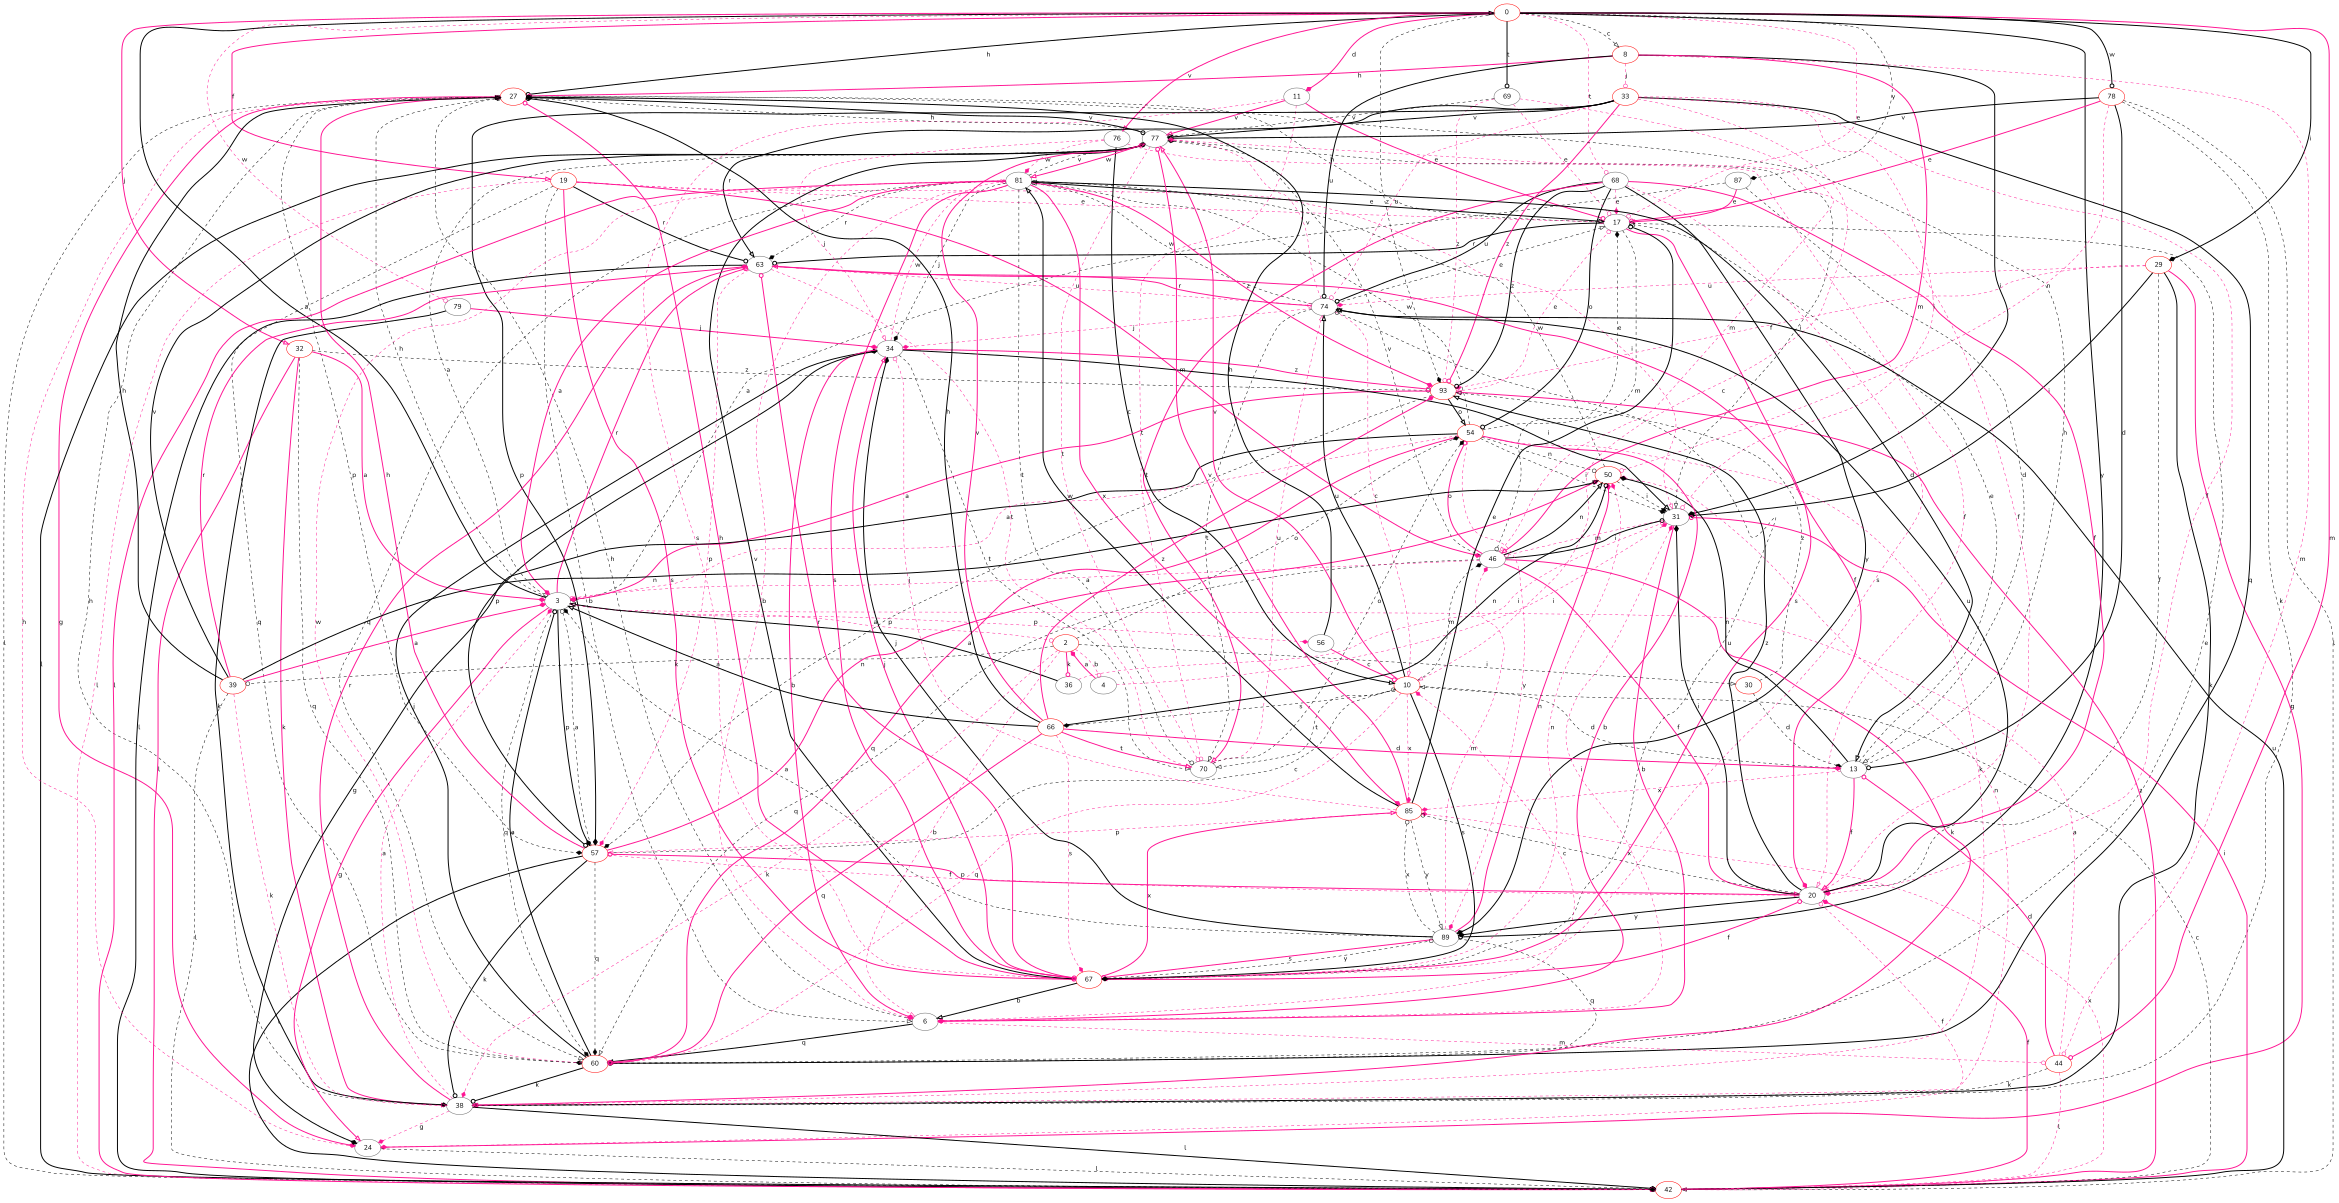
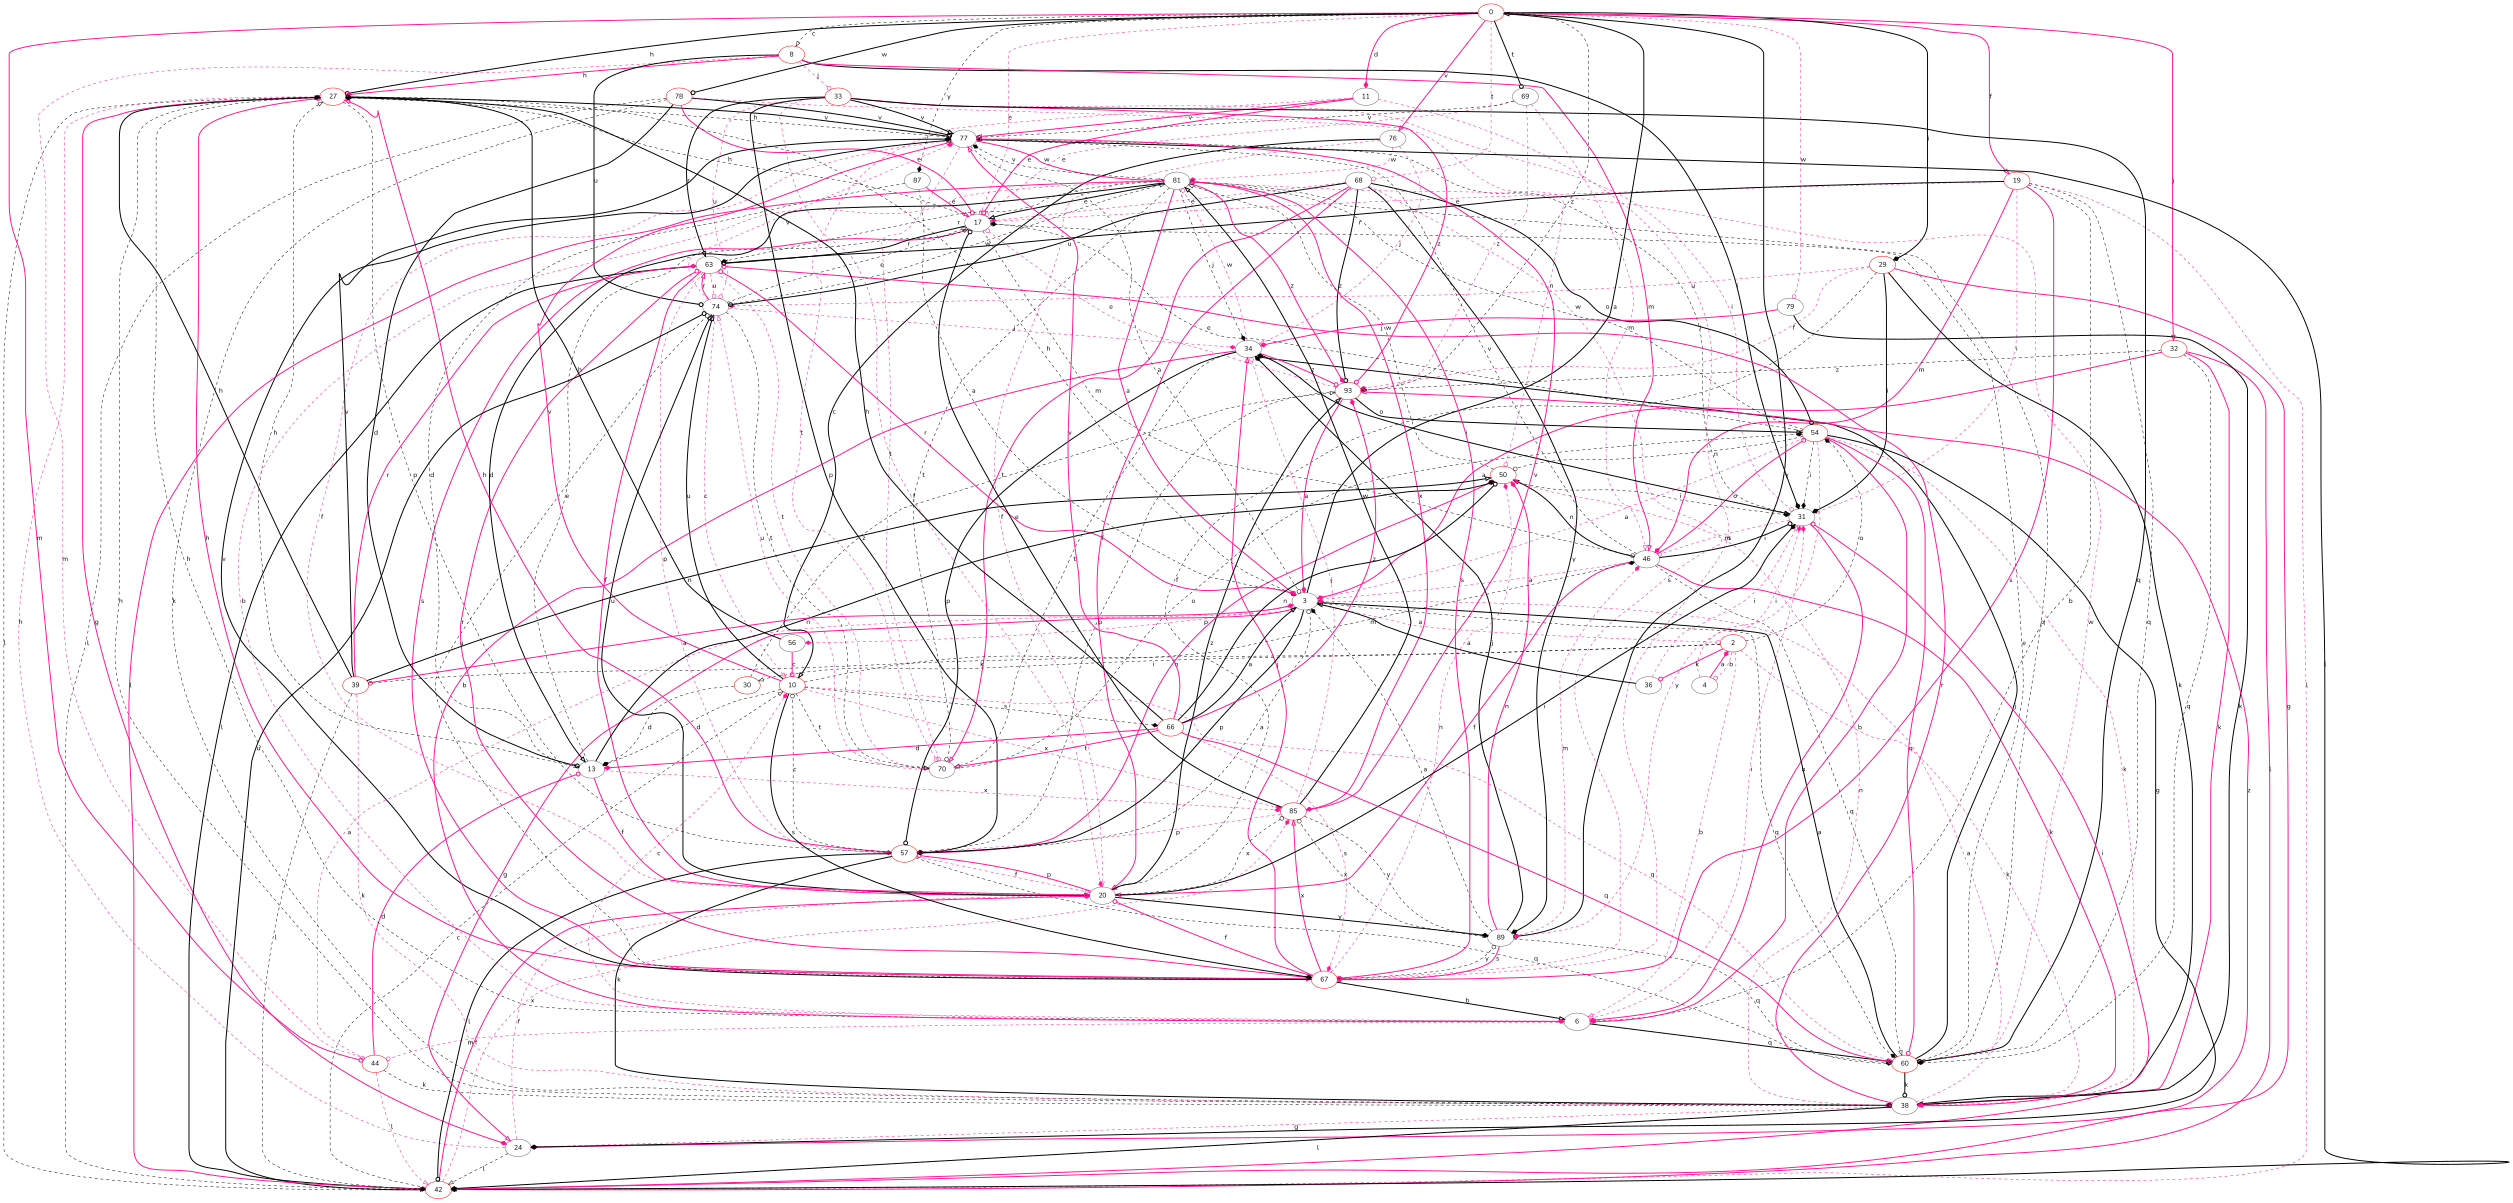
  strict digraph {
    fontname=Nunito
    node [color=gray40 fontname=Nunito]
    edge [arrowhead=diamond color=deeppink fontname=Nunito style=dashed]
    0 [color=red]
    8 [color=red]
    11
    17
    19 [color=red]
    27 [color=red]
    29 [color=red]
    32 [color=red]
    44 [color=red]
    68
    69
    76
    78 [color=red]
    79
    87
    89
    93 [color=red]
    31
    33 [color=red]
    46
    74
    67 [color=red]
    70
    77
    63
    6
    60 [color=red]
    42 [color=red]
    24
    57 [color=red]
    38
    20
    3
    13
    54 [color=red]
    10 [color=red]
    34
    81
    50 [color=red]
    85 [color=red]
    2 [color=red]
    4
    30 [color=red]
    n44 [color=red label=39]
    36
    56
    66 [color=red]
    0 -> 8 [arrowhead=onormal color=black label=c]
    0 -> 11 [label=d style=bold]
    0 -> 17 [arrowhead=odot label=e]
    0 -> 19 [arrowhead=onormal label=f style=bold]
    0 -> 27 [arrowhead=odot color=black label=h style=bold]
    0 -> 29 [color=black label=i style=bold]
    0 -> 32 [arrowhead=onormal label=j style=bold]
    0 -> 44 [arrowhead=odot label=m style=bold]
    0 -> 68 [arrowhead=odot label=t]
    0 -> 69 [arrowhead=odot color=black label=t style=bold]
    0 -> 76 [arrowhead=onormal label=v style=bold]
    0 -> 78 [arrowhead=odot color=black label=w style=bold]
    0 -> 79 [arrowhead=odot label=w]
    0 -> 87 [color=black label=y]
    0 -> 89 [arrowhead=odot color=black label=y style=bold]
    0 -> 93 [color=black label=z]
    8 -> 27 [label=h style=bold]
    8 -> 44 [arrowhead=odot label=m]
    8 -> 31 [color=black label=i style=bold]
    8 -> 33 [arrowhead=odot label=j]
    8 -> 46 [arrowhead=onormal label=m style=bold]
    8 -> 74 [arrowhead=odot color=black label=u style=bold]
    11 -> 17 [arrowhead=odot label=e style=bold]
    11 -> 67 [label=s]
    11 -> 70 [arrowhead=odot label=t]
    11 -> 77 [arrowhead=onormal label=v style=bold]
    17 -> 27 [arrowhead=odot color=black label=h]
    17 -> 46 [arrowhead=odot color=black label=m]
    17 -> 67 [arrowhead=onormal label=s style=bold]
    17 -> 63 [arrowhead=odot color=black label=r style=bold]
    19 -> 17 [arrowhead=odot label=e]
    19 -> 31 [arrowhead=onormal label=i]
    19 -> 46 [label=m style=bold]
    19 -> 67 [arrowhead=odot label=s style=bold]
    19 -> 63 [arrowhead=odot color=black label=r style=bold]
    19 -> 6 [arrowhead=onormal color=black label=b]
    19 -> 60 [arrowhead=odot color=black label=q]
    19 -> 42 [arrowhead=odot label=l]
    27 -> 77 [arrowhead=odot color=black label=v style=bold]
    27 -> 42 [arrowhead=onormal color=black label=l]
    27 -> 24 [label=g style=bold]
    27 -> 57 [color=black label=p]
    29 -> 93 [label=f]
    29 -> 31 [color=black label=i style=bold]
    29 -> 74 [label=u]
    29 -> 24 [label=g style=bold]
    29 -> 38 [arrowhead=onormal color=black label=k style=bold]
    29 -> 20 [arrowhead=onormal color=black label=f]
    32 -> 93 [arrowhead=odot color=black label=z]
    32 -> 60 [color=black label=q]
    32 -> 42 [arrowhead=onormal label=l style=bold]
    32 -> 38 [arrowhead=onormal label=k style=bold]
    32 -> 3 [label=a style=bold]
    44 -> 42 [arrowhead=onormal label=l]
    44 -> 38 [color=black label=k]
    44 -> 3 [arrowhead=onormal label=a]
    44 -> 13 [arrowhead=odot label=d style=bold]
    68 -> 17 [label=e]
    68 -> 89 [color=black label=y style=bold]
    68 -> 93 [arrowhead=odot color=black label=z style=bold]
    68 -> 74 [arrowhead=odot color=black label=u style=bold]
    68 -> 67 [label=s]
    68 -> 70 [arrowhead=onormal label=t style=bold]
    68 -> 20 [arrowhead=onormal label=f style=bold]
    68 -> 54 [arrowhead=odot color=black label=o style=bold]
    69 -> 17 [arrowhead=odot label=e]
    69 -> 93 [arrowhead=odot label=z]
    69 -> 46 [arrowhead=onormal label=m]
    69 -> 77 [arrowhead=odot color=black label=v]
    76 -> 20 [arrowhead=onormal label=f]
    76 -> 10 [arrowhead=onormal color=black label=c style=bold]
    76 -> 34 [arrowhead=onormal label=j]
    76 -> 81 [label=w]
    78 -> 17 [arrowhead=odot label=e style=bold]
    78 -> 77 [arrowhead=odot color=black label=v style=bold]
    78 -> 42 [arrowhead=onormal color=black label=l]
    78 -> 38 [arrowhead=onormal color=black label=k]
    78 -> 13 [arrowhead=odot color=black label=d style=bold]
    78 -> 50 [arrowhead=odot label=n]
    79 -> 38 [color=black label=k style=bold]
    79 -> 34 [label=j style=bold]
    87 -> 17 [arrowhead=onormal label=e style=bold]
    87 -> 3 [color=black label=a]
    87 -> 13 [arrowhead=onormal color=black label=d]
    89 -> 46 [label=m]
    89 -> 67 [arrowhead=odot label=s style=bold]
    89 -> 60 [color=black label=q]
    89 -> 3 [color=black label=a]
    89 -> 34 [color=black label=j style=bold]
    89 -> 50 [label=n style=bold]
    89 -> 85 [arrowhead=odot color=black label=x]
    93 -> 17 [arrowhead=odot label=e]
    93 -> 57 [color=black label=p]
    93 -> 3 [label=a style=bold]
    93 -> 54 [arrowhead=onormal color=black label=o style=bold]
    31 -> 46 [arrowhead=odot label=m]
    31 -> 6 [label=b style=bold]
    33 -> 93 [arrowhead=odot label=z style=bold]
    33 -> 31 [arrowhead=odot label=i]
    33 -> 74 [arrowhead=odot label=u]
    33 -> 77 [arrowhead=onormal color=black label=v style=bold]
    33 -> 63 [arrowhead=onormal color=black label=r style=bold]
    33 -> 60 [arrowhead=odot color=black label=q style=bold]
    33 -> 57 [color=black label=p style=bold]
    33 -> 20 [label=f]
-   33 -> 10 [arrowhead=onormal label=c]
    46 -> 31 [arrowhead=odot color=black label=i style=bold]
    46 -> 77 [color=black label=v]
    46 -> 60 [arrowhead=onormal color=black label=q]
    46 -> 38 [arrowhead=onormal label=k style=bold]
    46 -> 20 [arrowhead=onormal label=f style=bold]
    46 -> 3 [arrowhead=odot label=a]
    46 -> 54 [arrowhead=odot label=o style=bold]
    46 -> 50 [arrowhead=onormal color=black label=n style=bold]
    74 -> 17 [arrowhead=onormal color=black label=e]
    74 -> 70 [arrowhead=onormal color=black label=t]
    74 -> 77 [label=v]
    74 -> 63 [arrowhead=onormal label=r style=bold]
    74 -> 10 [arrowhead=onormal label=c]
    74 -> 34 [label=j]
    74 -> 81 [arrowhead=onormal color=black label=w]
    67 -> 27 [arrowhead=odot label=h style=bold]
    67 -> 89 [arrowhead=odot color=black label=y]
    67 -> 74 [arrowhead=odot color=black label=u]
    67 -> 77 [arrowhead=odot color=black label=v style=bold]
    67 -> 63 [arrowhead=odot label=r style=bold]
    67 -> 6 [arrowhead=onormal color=black label=b style=bold]
    67 -> 20 [arrowhead=odot label=f style=bold]
    67 -> 34 [arrowhead=onormal label=j style=bold]
    67 -> 50 [label=n]
    67 -> 85 [arrowhead=onormal label=x style=bold]
    70 -> 74 [arrowhead=onormal label=u]
    70 -> 54 [color=black label=o]
    77 -> 27 [color=black label=h]
    77 -> 31 [arrowhead=onormal color=black label=i]
    77 -> 70 [arrowhead=odot label=t]
    77 -> 42 [color=black label=l style=bold]
    77 -> 20 [arrowhead=onormal label=f]
    77 -> 3 [arrowhead=odot color=black label=a]
    77 -> 81 [arrowhead=onormal label=w style=bold]
    63 -> 74 [arrowhead=odot label=u]
    63 -> 70 [arrowhead=onormal label=t]
    63 -> 42 [color=black label=l style=bold]
    63 -> 57 [label=p]
    63 -> 20 [label=f style=bold]
    6 -> 27 [color=black label=h]
    6 -> 44 [arrowhead=odot label=m]
    6 -> 31 [label=i]
    6 -> 60 [arrowhead=onormal color=black label=q style=bold]
    6 -> 10 [label=c]
    60 -> 17 [arrowhead=odot color=black label=e]
    60 -> 38 [arrowhead=odot color=black label=k style=bold]
    60 -> 3 [arrowhead=odot color=black label=a style=bold]
    60 -> 34 [color=black label=j style=bold]
    60 -> 81 [arrowhead=onormal label=w]
    42 -> 93 [arrowhead=onormal label=z style=bold]
    42 -> 31 [arrowhead=odot label=i style=bold]
    42 -> 74 [arrowhead=odot color=black label=u style=bold]
    42 -> 20 [label=f style=bold]
    42 -> 10 [arrowhead=onormal color=black label=c]
    42 -> 85 [label=x]
    24 -> 27 [arrowhead=odot label=h]
    24 -> 42 [arrowhead=onormal color=black label=l]
    24 -> 20 [arrowhead=odot label=f]
    57 -> 27 [arrowhead=onormal label=h style=bold]
    57 -> 60 [color=black label=q]
    57 -> 42 [arrowhead=odot color=black label=l style=bold]
    57 -> 38 [arrowhead=odot color=black label=k style=bold]
    57 -> 20 [arrowhead=onormal label=f]
    57 -> 3 [arrowhead=odot color=black label=a]
    57 -> 10 [arrowhead=odot color=black label=c]
    57 -> 50 [label=n style=bold]
    38 -> 27 [arrowhead=odot color=black label=h]
    38 -> 63 [arrowhead=odot label=r style=bold]
    38 -> 42 [color=black label=l style=bold]
    38 -> 24 [label=g]
    38 -> 3 [label=a]
    38 -> 50 [label=n]
    20 -> 89 [color=black label=y style=bold]
    20 -> 93 [arrowhead=onormal color=black label=z style=bold]
    20 -> 31 [color=black label=i style=bold]
    20 -> 74 [arrowhead=onormal color=black label=u style=bold]
    20 -> 57 [arrowhead=odot label=p style=bold]
    20 -> 85 [arrowhead=odot color=black label=x]
    3 -> 0 [arrowhead=onormal color=black label=a style=bold]
    3 -> 27 [arrowhead=odot color=black label=h]
    3 -> 63 [arrowhead=odot label=r style=bold]
    3 -> 60 [color=black label=q]
    3 -> 24 [arrowhead=onormal label=g style=bold]
    3 -> 57 [color=black label=p style=bold]
    3 -> 2 [arrowhead=odot label=a]
    3 -> 56 [label=p]
    13 -> 17 [arrowhead=onormal color=black label=e]
    13 -> 27 [arrowhead=onormal color=black label=h]
    13 -> 20 [arrowhead=onormal label=f style=bold]
    13 -> 50 [color=black label=n style=bold]
    13 -> 85 [label=x]
    54 -> 17 [color=black label=e]
    54 -> 89 [label=y]
    54 -> 31 [color=black label=i]
    54 -> 6 [label=b style=bold]
    54 -> 60 [arrowhead=odot label=q style=bold]
    54 -> 24 [color=black label=g style=bold]
    54 -> 38 [arrowhead=odot label=k]
    54 -> 3 [arrowhead=onormal label=a]
    54 -> 81 [arrowhead=odot color=black label=w]
    54 -> 50 [arrowhead=odot color=black label=n]
    10 -> 46 [color=black label=m]
    10 -> 74 [arrowhead=onormal color=black label=u style=bold]
    10 -> 67 [color=black label=s style=bold]
    10 -> 70 [arrowhead=onormal color=black label=t]
    10 -> 77 [arrowhead=onormal label=v style=bold]
    10 -> 60 [arrowhead=onormal label=q]
    10 -> 13 [color=black label=d]
    10 -> 85 [label=x]
    10 -> 66 [color=black label=s]
    34 -> 93 [arrowhead=odot label=z style=bold]
    34 -> 31 [arrowhead=onormal color=black label=i style=bold]
    34 -> 70 [arrowhead=onormal color=black label=t]
    34 -> 6 [label=b style=bold]
    34 -> 57 [arrowhead=odot color=black label=p style=bold]
    34 -> 81 [arrowhead=odot label=w]
    81 -> 17 [arrowhead=onormal color=black label=e style=bold]
    81 -> 93 [label=z style=bold]
    81 -> 67 [arrowhead=odot label=s style=bold]
    81 -> 70 [arrowhead=odot color=black label=t]
    81 -> 77 [color=black label=v]
    81 -> 63 [color=black label=r]
    81 -> 6 [label=b]
    81 -> 60 [arrowhead=onormal color=black label=q]
    81 -> 42 [label=l style=bold]
    81 -> 3 [label=a style=bold]
    81 -> 13 [arrowhead=onormal color=black label=d style=bold]
    81 -> 34 [color=black label=j]
    81 -> 85 [label=x style=bold]
    50 -> 31 [color=black label=i]
    50 -> 81 [arrowhead=onormal color=black label=w]
    85 -> 17 [arrowhead=odot color=black label=e style=bold]
    85 -> 89 [arrowhead=onormal color=black label=y]
    85 -> 77 [arrowhead=odot label=v style=bold]
    85 -> 57 [arrowhead=onormal label=p]
    85 -> 34 [arrowhead=odot label=j]
    85 -> 81 [arrowhead=onormal color=black label=w style=bold]
    2 -> 6 [arrowhead=onormal label=b]
    2 -> 38 [label=k]
    2 -> 54 [color=black label=o]
    2 -> 4 [arrowhead=odot label=b]
    2 -> 30 [arrowhead=onormal color=black label=i]
    2 -> n44 [arrowhead=odot color=black label=k]
    2 -> 36 [arrowhead=odot label=k style=bold]
    4 -> 31 [label=i]
    4 -> 2 [label=a style=bold]
    30 -> 93 [arrowhead=onormal color=black label=z]
    30 -> 13 [color=black label=d]
    n44 -> 27 [arrowhead=onormal color=black label=h style=bold]
    n44 -> 77 [color=black label=v style=bold]
    n44 -> 63 [label=r style=bold]
    n44 -> 42 [color=black label=l]
    n44 -> 38 [arrowhead=onormal label=k]
    n44 -> 3 [label=a style=bold]
    n44 -> 50 [arrowhead=onormal color=black label=n style=bold]
    36 -> 31 [arrowhead=onormal label=i]
    36 -> 3 [arrowhead=onormal color=black label=a style=bold]
    56 -> 27 [arrowhead=odot color=black label=h style=bold]
    56 -> 10 [arrowhead=odot label=c style=bold]
    66 -> 27 [arrowhead=odot color=black label=h style=bold]
    66 -> 93 [label=z style=bold]
    66 -> 67 [label=s]
    66 -> 70 [arrowhead=onormal label=t style=bold]
    66 -> 77 [arrowhead=onormal label=v style=bold]
    66 -> 60 [arrowhead=odot label=q style=bold]
    66 -> 3 [arrowhead=onormal color=black label=a style=bold]
    66 -> 13 [label=d style=bold]
    66 -> 50 [arrowhead=odot color=black label=n style=bold]
  }
